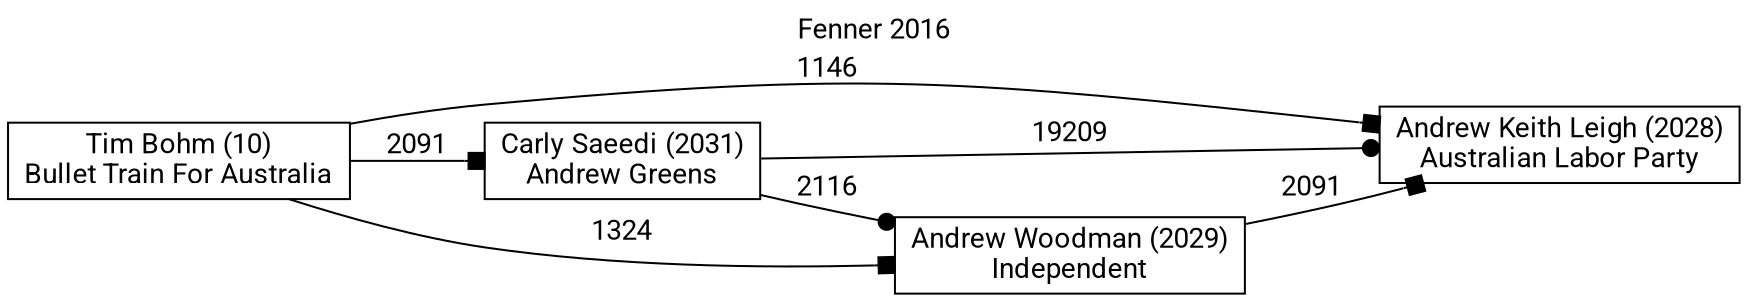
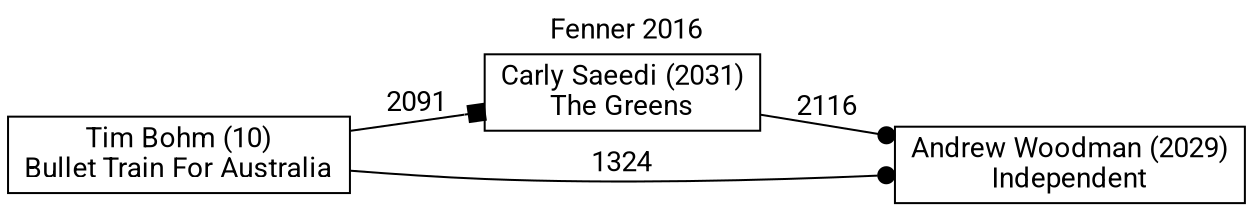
  digraph {
    fontname=Roboto
    label="Fenner 2016"
    labelloc=t
    mclimit=10
    rankdir=LR
    node [fontname=Roboto shape=box]
    edge [arrowhead=box fontname=Roboto]
-   n1 [label="Carly Saeedi (2031)\nAndrew Greens"]
-   n2 [label="Andrew Keith Leigh (2028)\nAustralian Labor Party"]
+   n1 [label="Carly Saeedi (2031)\nThe Greens"]
    n3 [label="Andrew Woodman (2029)\nIndependent"]
    n4 [label="Tim Bohm (10)\nBullet Train For Australia"]
-   n1 -> n2 [arrowhead=dot label=19209]
    n1 -> n3 [arrowhead=dot label=2116]
-   n3 -> n2 [label=2091]
    n4 -> n1 [label=2091]
-   n4 -> n2 [label=1146]
-   n4 -> n3 [label=1324]
+   n4 -> n3 [arrowhead=dot label=1324]
  }
